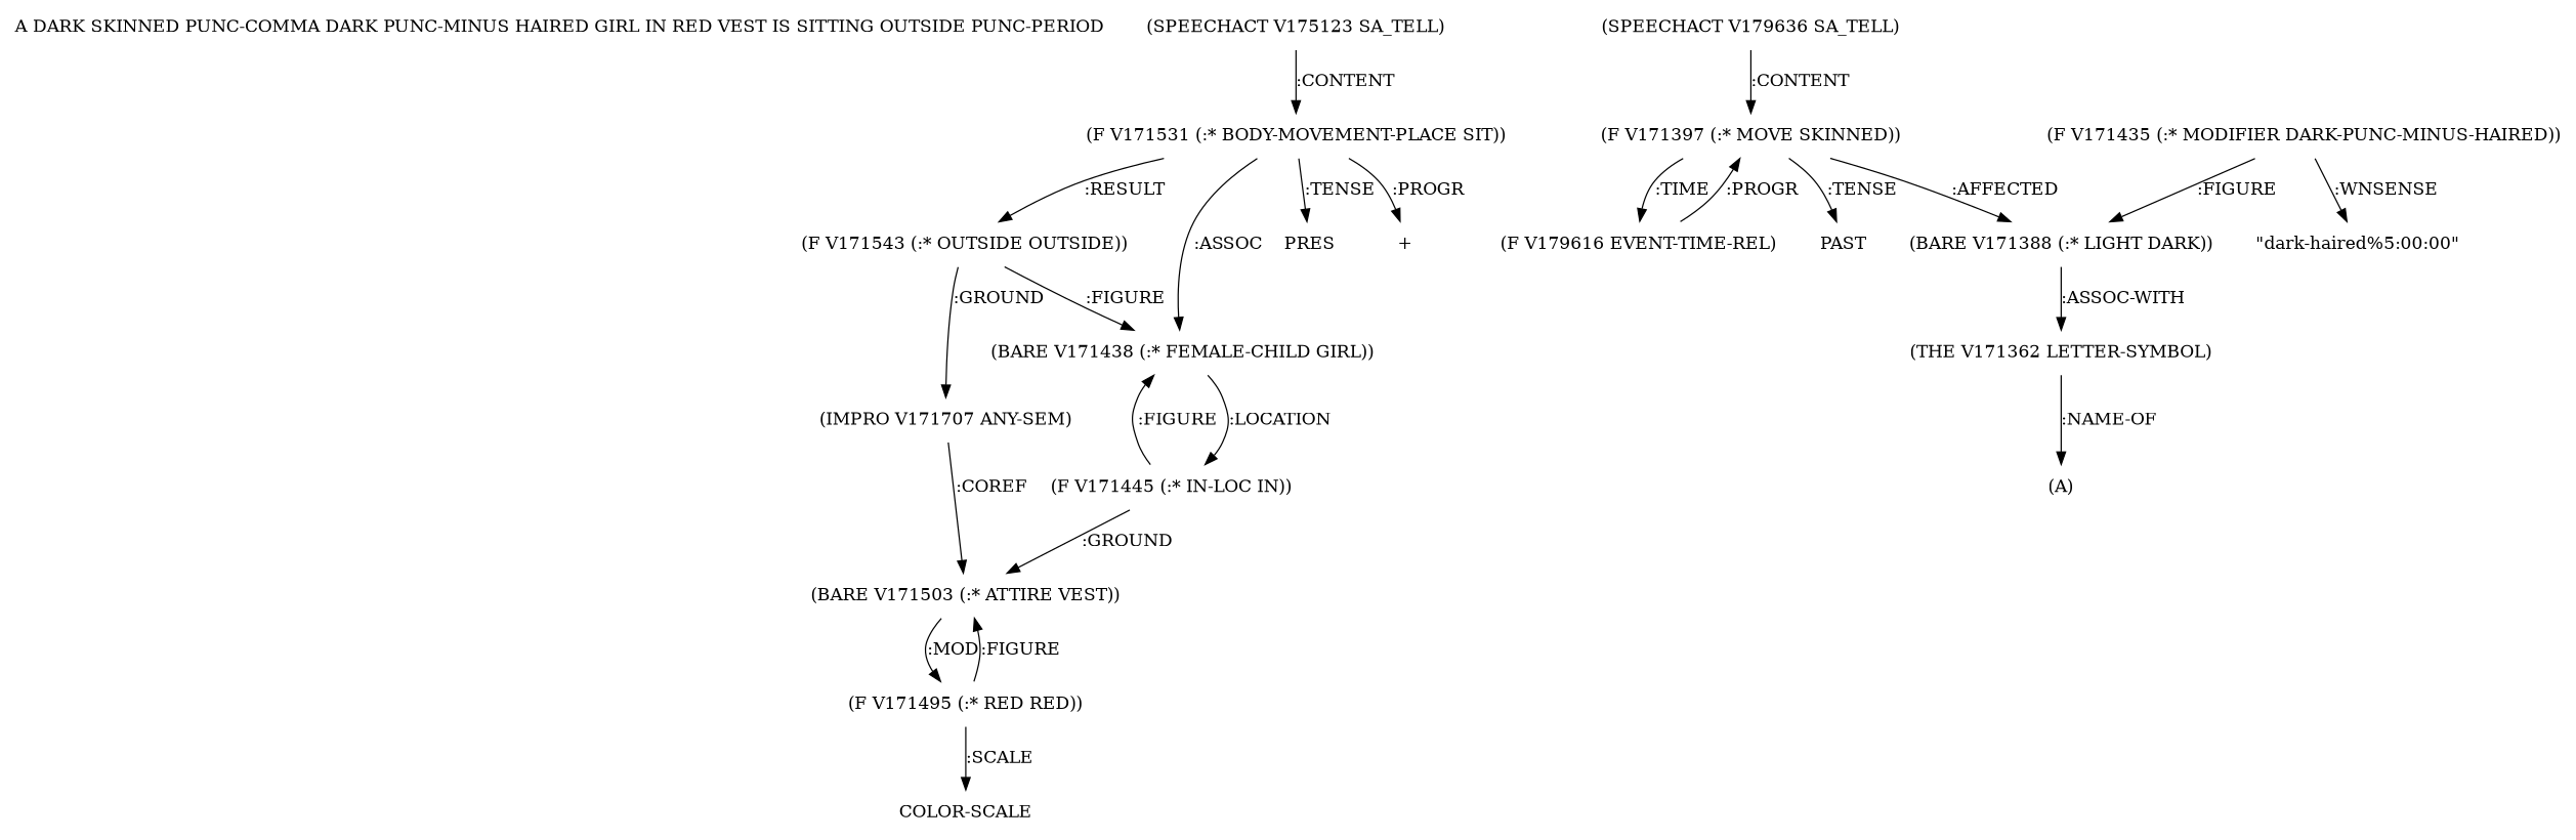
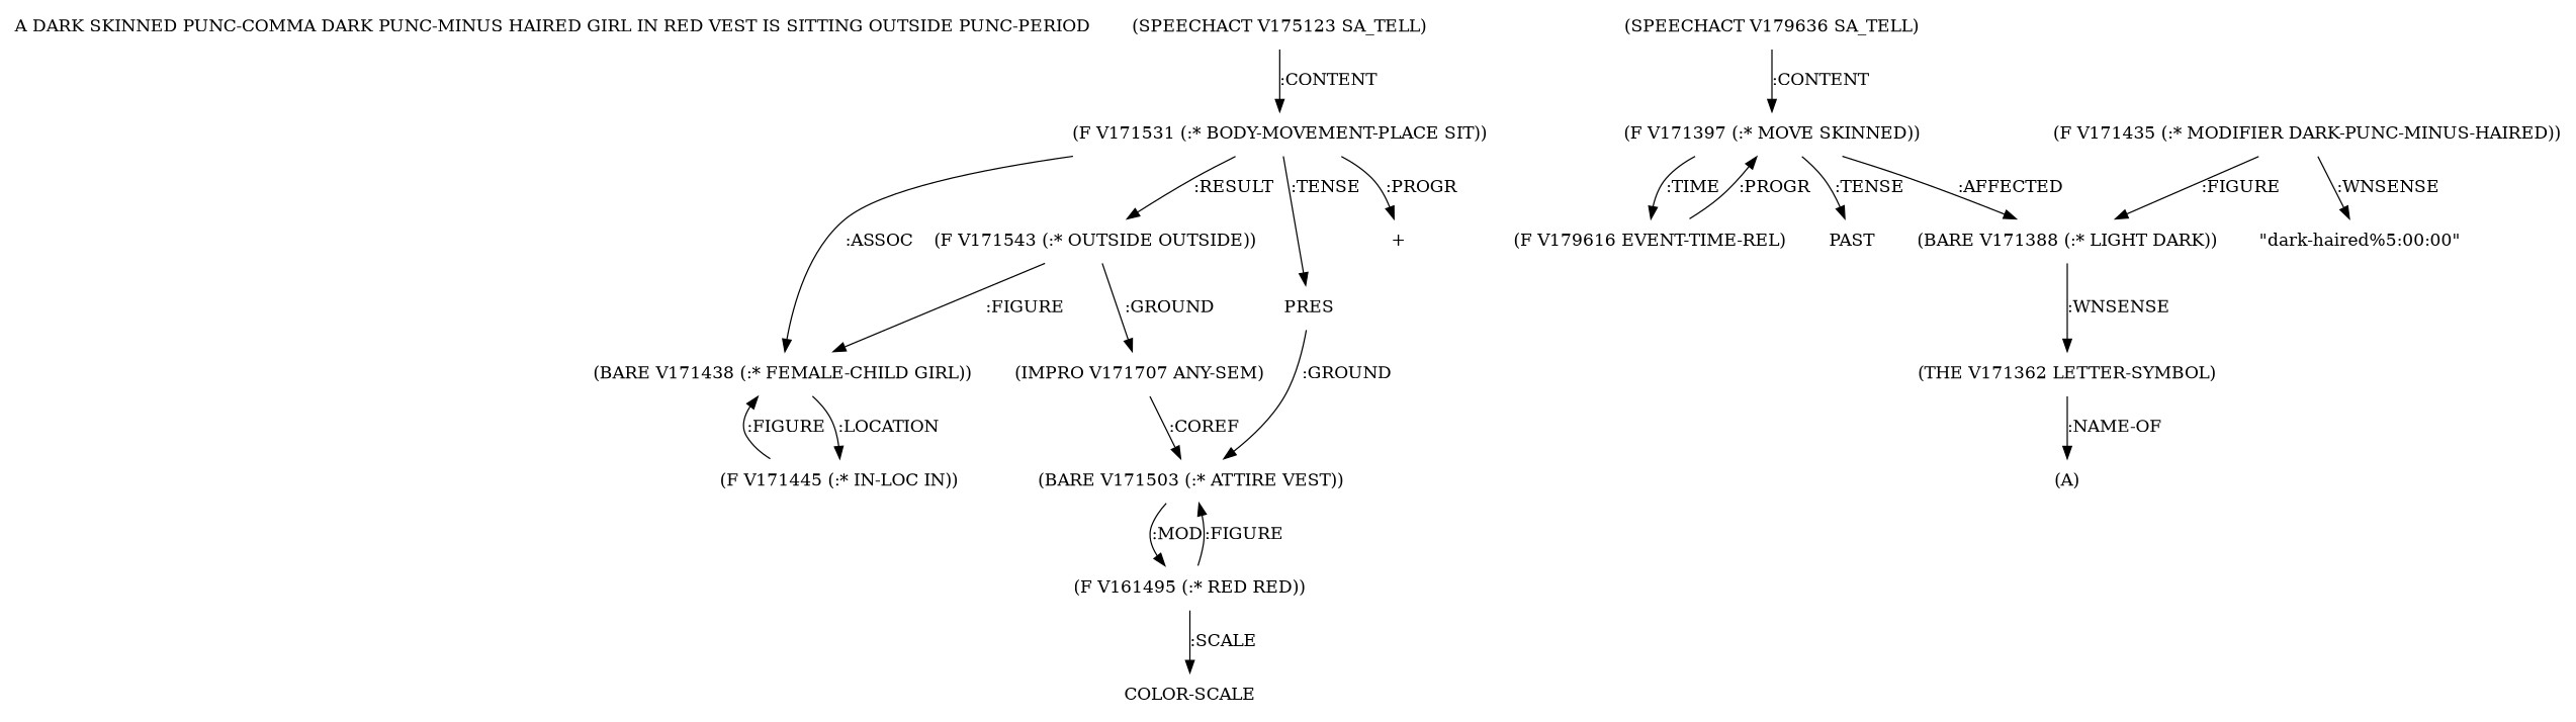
  digraph {
    node [shape=none]
    "A DARK SKINNED PUNC-COMMA DARK PUNC-MINUS HAIRED GIRL IN RED VEST IS SITTING OUTSIDE PUNC-PERIOD"
    n2 [label="(SPEECHACT V175123 SA_TELL)"]
    n3 [label="(F V171531 (:* BODY-MOVEMENT-PLACE SIT))"]
    n4 [label="(F V171543 (:* OUTSIDE OUTSIDE))"]
    n5 [label="(BARE V171438 (:* FEMALE-CHILD GIRL))"]
    n6 [label=PRES]
    n7 [label="+"]
    n8 [label="(IMPRO V171707 ANY-SEM)"]
    n9 [label="(F V171445 (:* IN-LOC IN))"]
    n10 [label="(BARE V171503 (:* ATTIRE VEST))"]
-   n11 [label="(F V171495 (:* RED RED))"]
+   n11 [label="(F V161495 (:* RED RED))"]
    n12 [label="COLOR-SCALE"]
    n13 [label="(SPEECHACT V179636 SA_TELL)"]
    n14 [label="(F V171397 (:* MOVE SKINNED))"]
    n15 [label="(F V179616 EVENT-TIME-REL)"]
    n16 [label="(BARE V171388 (:* LIGHT DARK))"]
    n17 [label=PAST]
    n18 [label="(THE V171362 LETTER-SYMBOL)"]
    n19 [label="(F V171435 (:* MODIFIER DARK-PUNC-MINUS-HAIRED))"]
    n20 [label="\"dark-haired%5:00:00\""]
    n21 [label="(A)"]
    n2 -> n3 [label=":CONTENT"]
    n3 -> n4 [label=":RESULT"]
    n3 -> n5 [label=":ASSOC"]
    n3 -> n6 [label=":TENSE"]
    n3 -> n7 [label=":PROGR"]
    n4 -> n5 [label=":FIGURE"]
    n4 -> n8 [label=":GROUND"]
    n5 -> n9 [label=":LOCATION"]
    n8 -> n10 [label=":COREF"]
    n9 -> n5 [label=":FIGURE"]
-   n9 -> n10 [label=":GROUND"]
+   n6 -> n10 [label=":GROUND"]
    n10 -> n11 [label=":MOD"]
    n11 -> n10 [label=":FIGURE"]
    n11 -> n12 [label=":SCALE"]
    n13 -> n14 [label=":CONTENT"]
    n14 -> n15 [label=":TIME"]
    n14 -> n16 [label=":AFFECTED"]
    n14 -> n17 [label=":TENSE"]
    n15 -> n14 [label=":PROGR"]
-   n16 -> n18 [label=":ASSOC-WITH"]
+   n16 -> n18 [label=":WNSENSE"]
    n18 -> n21 [label=":NAME-OF"]
    n19 -> n16 [label=":FIGURE"]
    n19 -> n20 [label=":WNSENSE"]
  }
